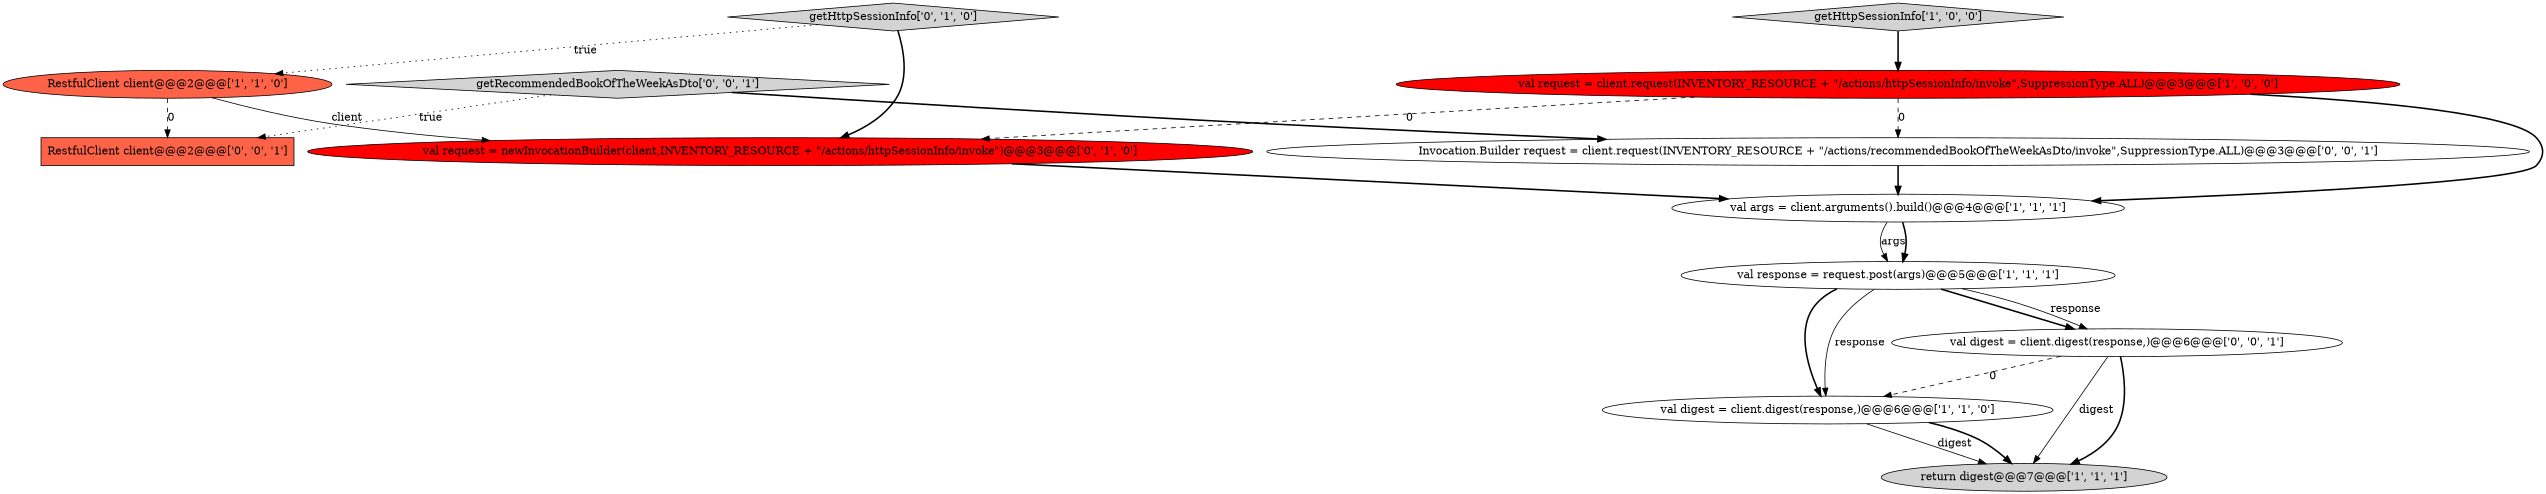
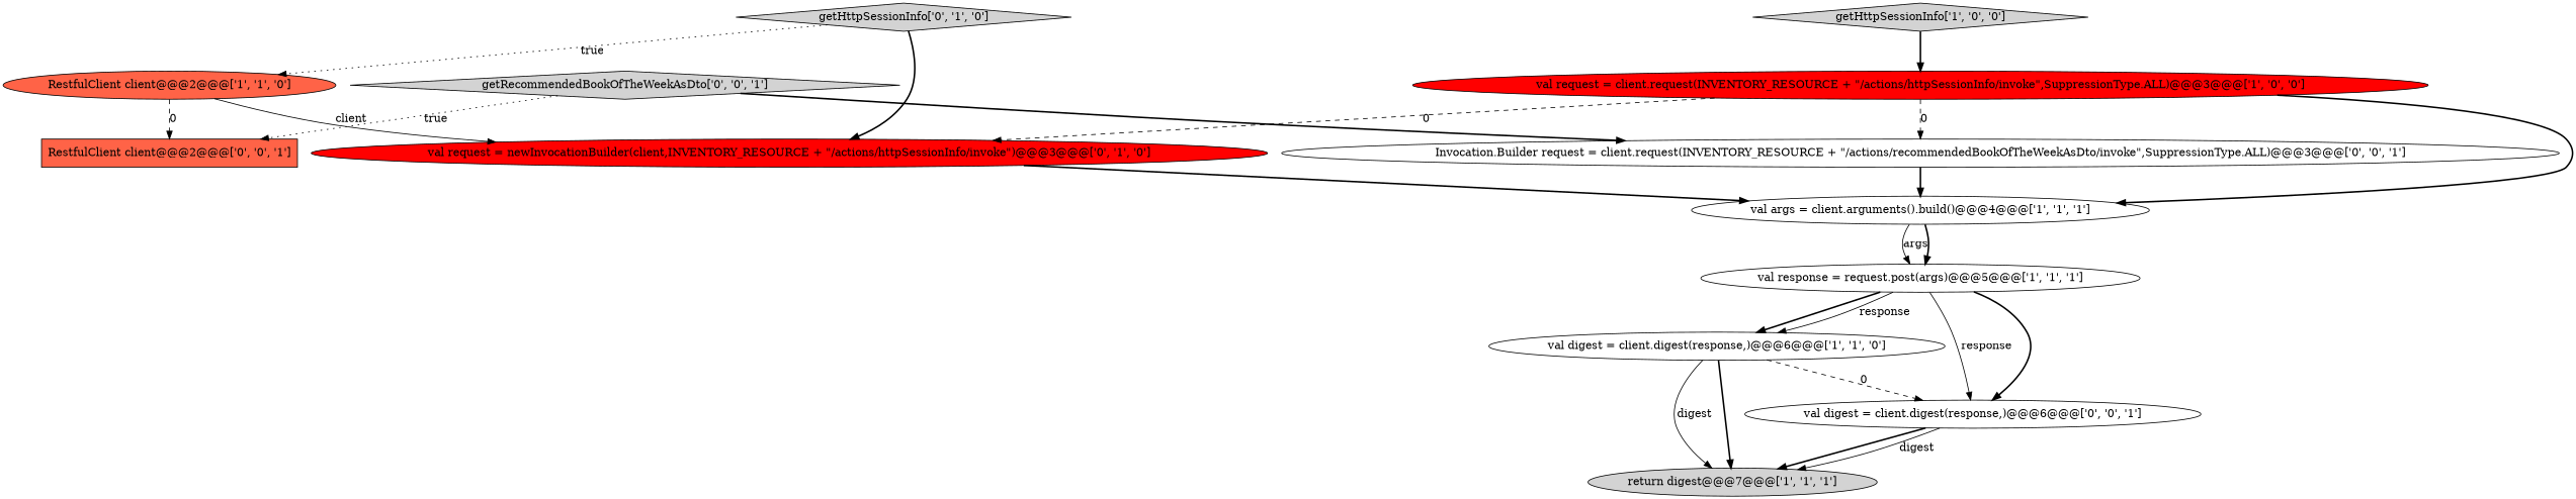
  digraph {
    node [fillcolor=white shape=ellipse style=filled]
    edge [style=bold]
    n1 [fillcolor=tomato label="RestfulClient client@@@2@@@['1', '1', '0']"]
    n2 [fillcolor=tomato label="RestfulClient client@@@2@@@['0', '0', '1']" shape=box]
    n3 [fillcolor=red label="val request = newInvocationBuilder(client,INVENTORY_RESOURCE + \"/actions/httpSessionInfo/invoke\")@@@3@@@['0', '1', '0']"]
    n4 [label="val args = client.arguments().build()@@@4@@@['1', '1', '1']"]
    n5 [fillcolor=lightgray label="getRecommendedBookOfTheWeekAsDto['0', '0', '1']" shape=diamond]
    n6 [label="Invocation.Builder request = client.request(INVENTORY_RESOURCE + \"/actions/recommendedBookOfTheWeekAsDto/invoke\",SuppressionType.ALL)@@@3@@@['0', '0', '1']"]
    n7 [label="val response = request.post(args)@@@5@@@['1', '1', '1']"]
    n8 [label="val digest = client.digest(response,)@@@6@@@['1', '1', '0']"]
    n9 [label="val digest = client.digest(response,)@@@6@@@['0', '0', '1']"]
    n10 [fillcolor=lightgray label="return digest@@@7@@@['1', '1', '1']"]
    n11 [fillcolor=lightgray label="getHttpSessionInfo['1', '0', '0']" shape=diamond]
    n12 [fillcolor=red label="val request = client.request(INVENTORY_RESOURCE + \"/actions/httpSessionInfo/invoke\",SuppressionType.ALL)@@@3@@@['1', '0', '0']"]
    n13 [fillcolor=lightgray label="getHttpSessionInfo['0', '1', '0']" shape=diamond]
    n1 -> n2 [label=0 style=dashed]
    n1 -> n3 [label=client style=solid]
    n3 -> n4
    n4 -> n7 [label=args style=solid]
    n4 -> n7
    n5 -> n2 [label=true style=dotted]
    n5 -> n6
    n6 -> n4
    n7 -> n8
    n7 -> n8 [label=response style=solid]
    n7 -> n9
    n7 -> n9 [label=response style=solid]
-   n9 -> n8 [label=0 style=dashed]
+   n8 -> n9 [label=0 style=dashed]
    n8 -> n10 [label=digest style=solid]
    n8 -> n10
    n9 -> n10
    n9 -> n10 [label=digest style=solid]
    n11 -> n12
    n12 -> n3 [label=0 style=dashed]
    n12 -> n4
    n12 -> n6 [label=0 style=dashed]
    n13 -> n1 [label=true style=dotted]
    n13 -> n3
  }
